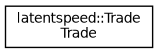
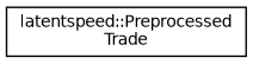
  digraph {
    rankdir=LR
-   n1 [color=black fillcolor=white fontname=Helvetica fontsize=10 height=0.2 label="latentspeed::Trade\lTrade" shape=record style=filled width=0.4]
+   n1 [color=black fillcolor=white fontname=Helvetica fontsize=10 height=0.2 label="latentspeed::Preprocessed\lTrade" shape=record style=filled width=0.4]
  }
